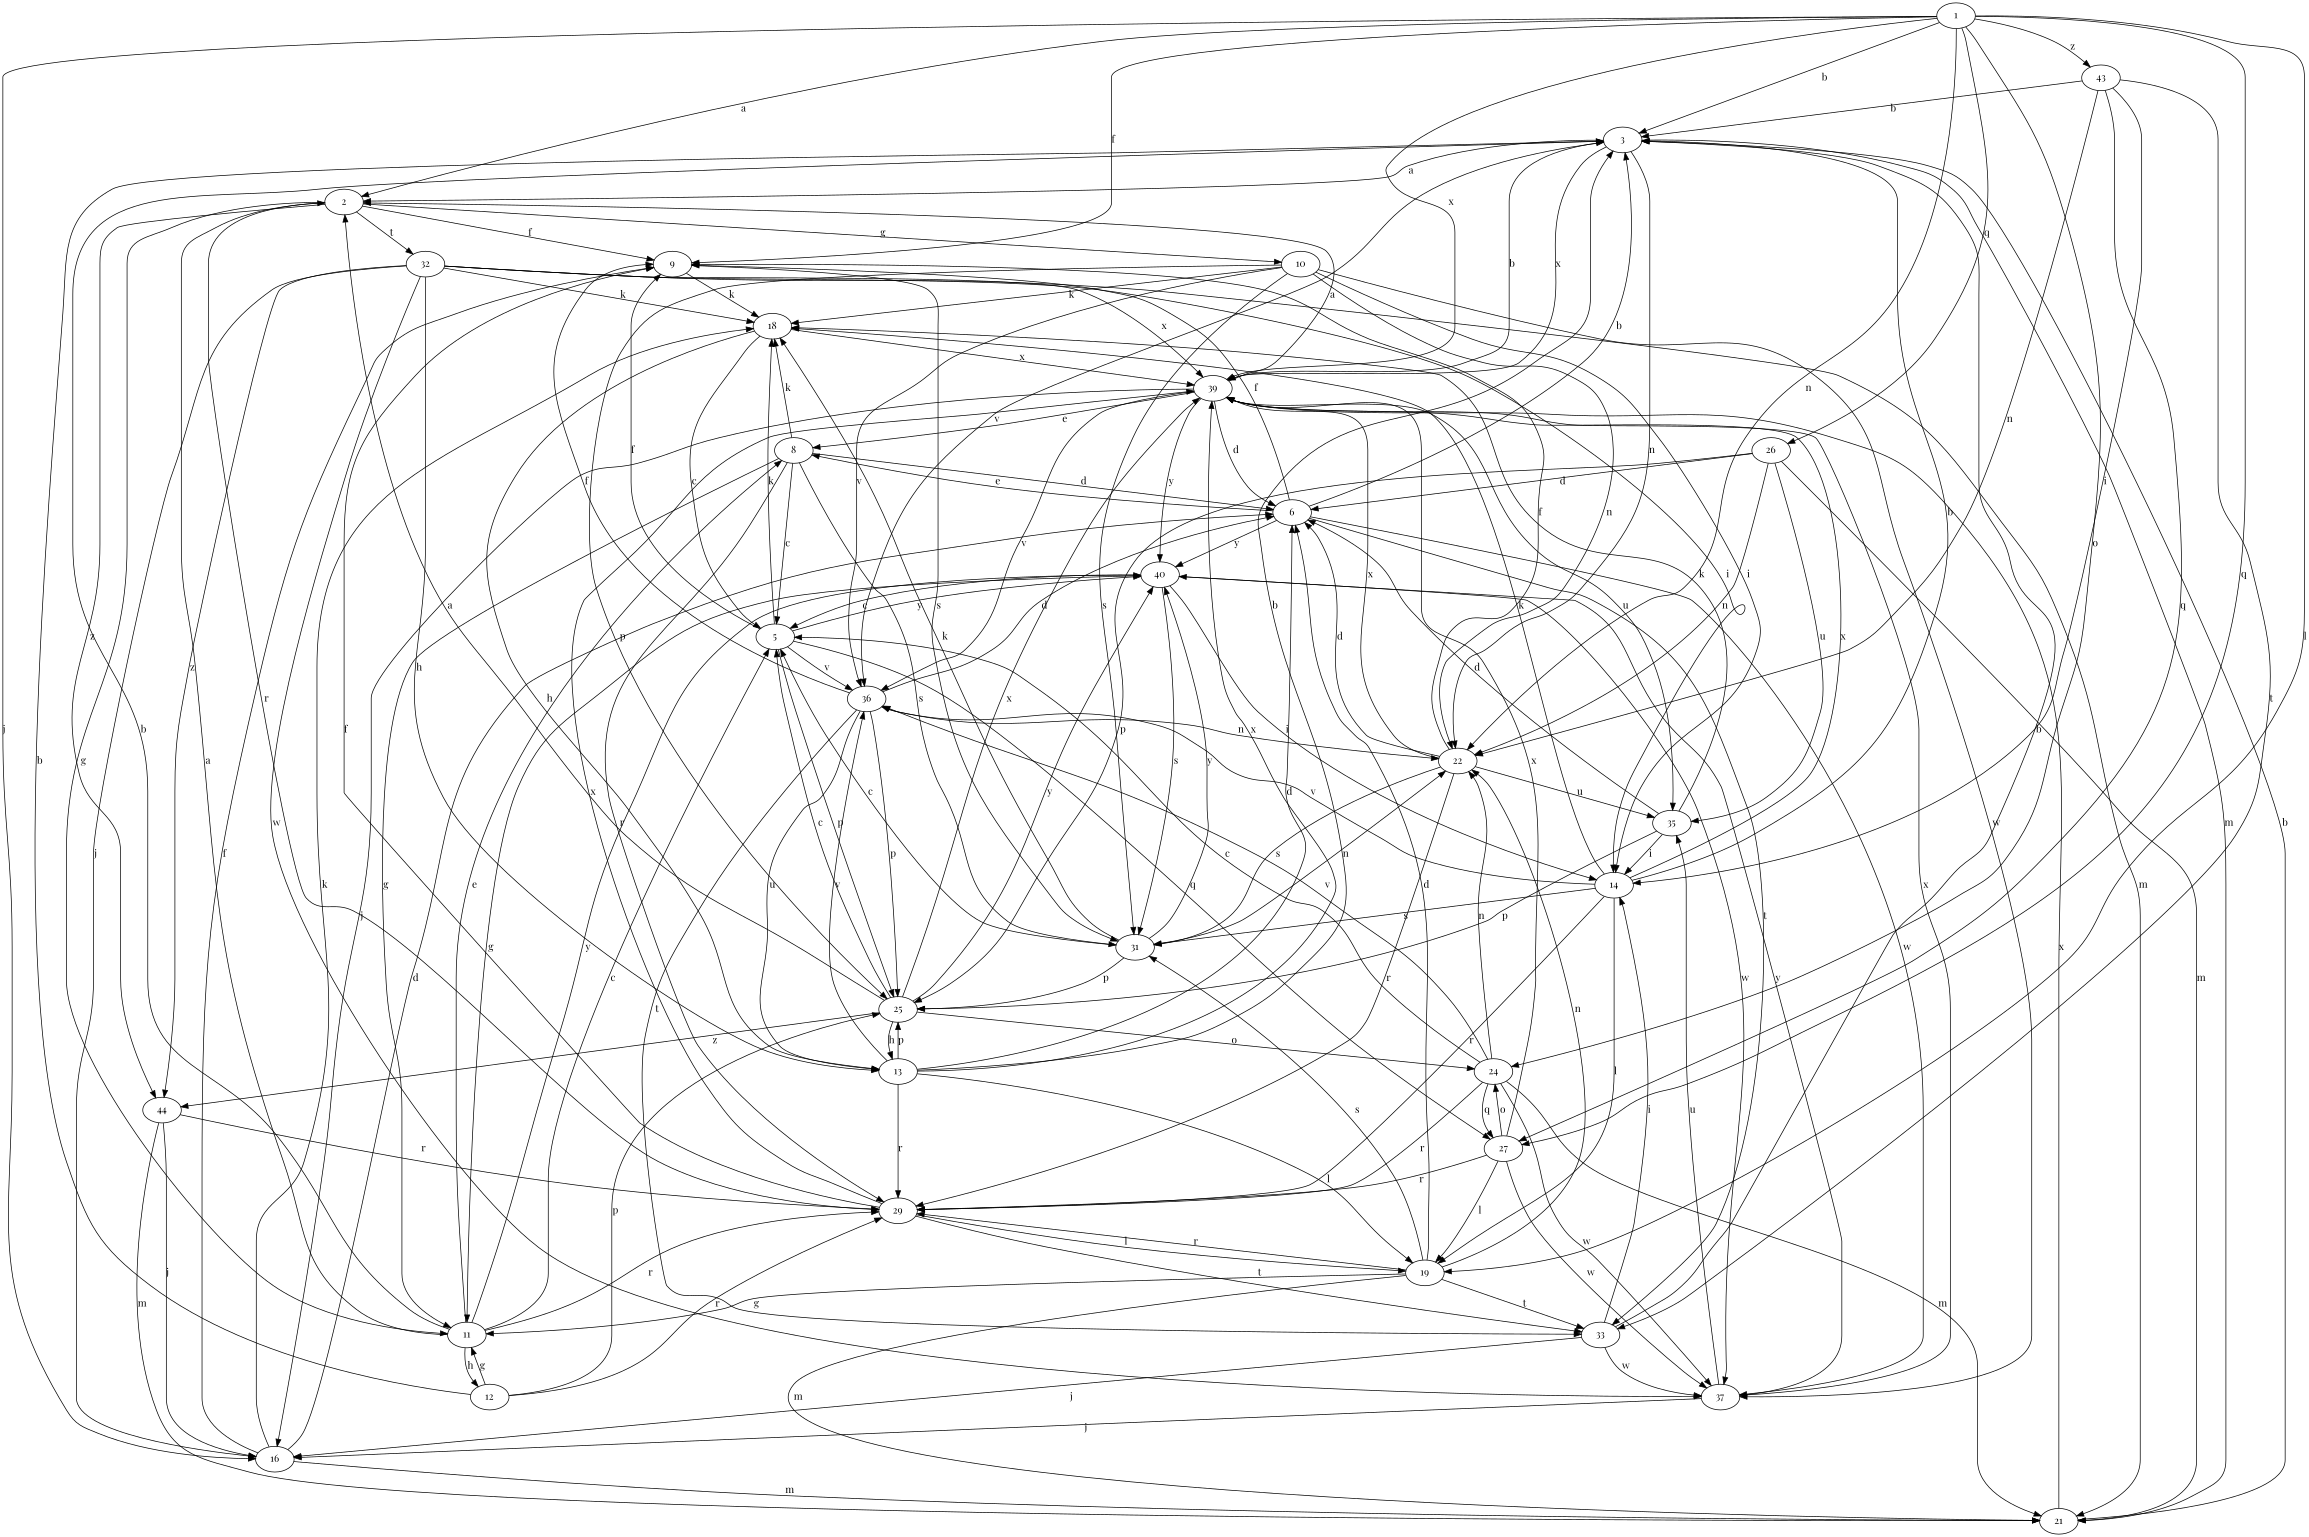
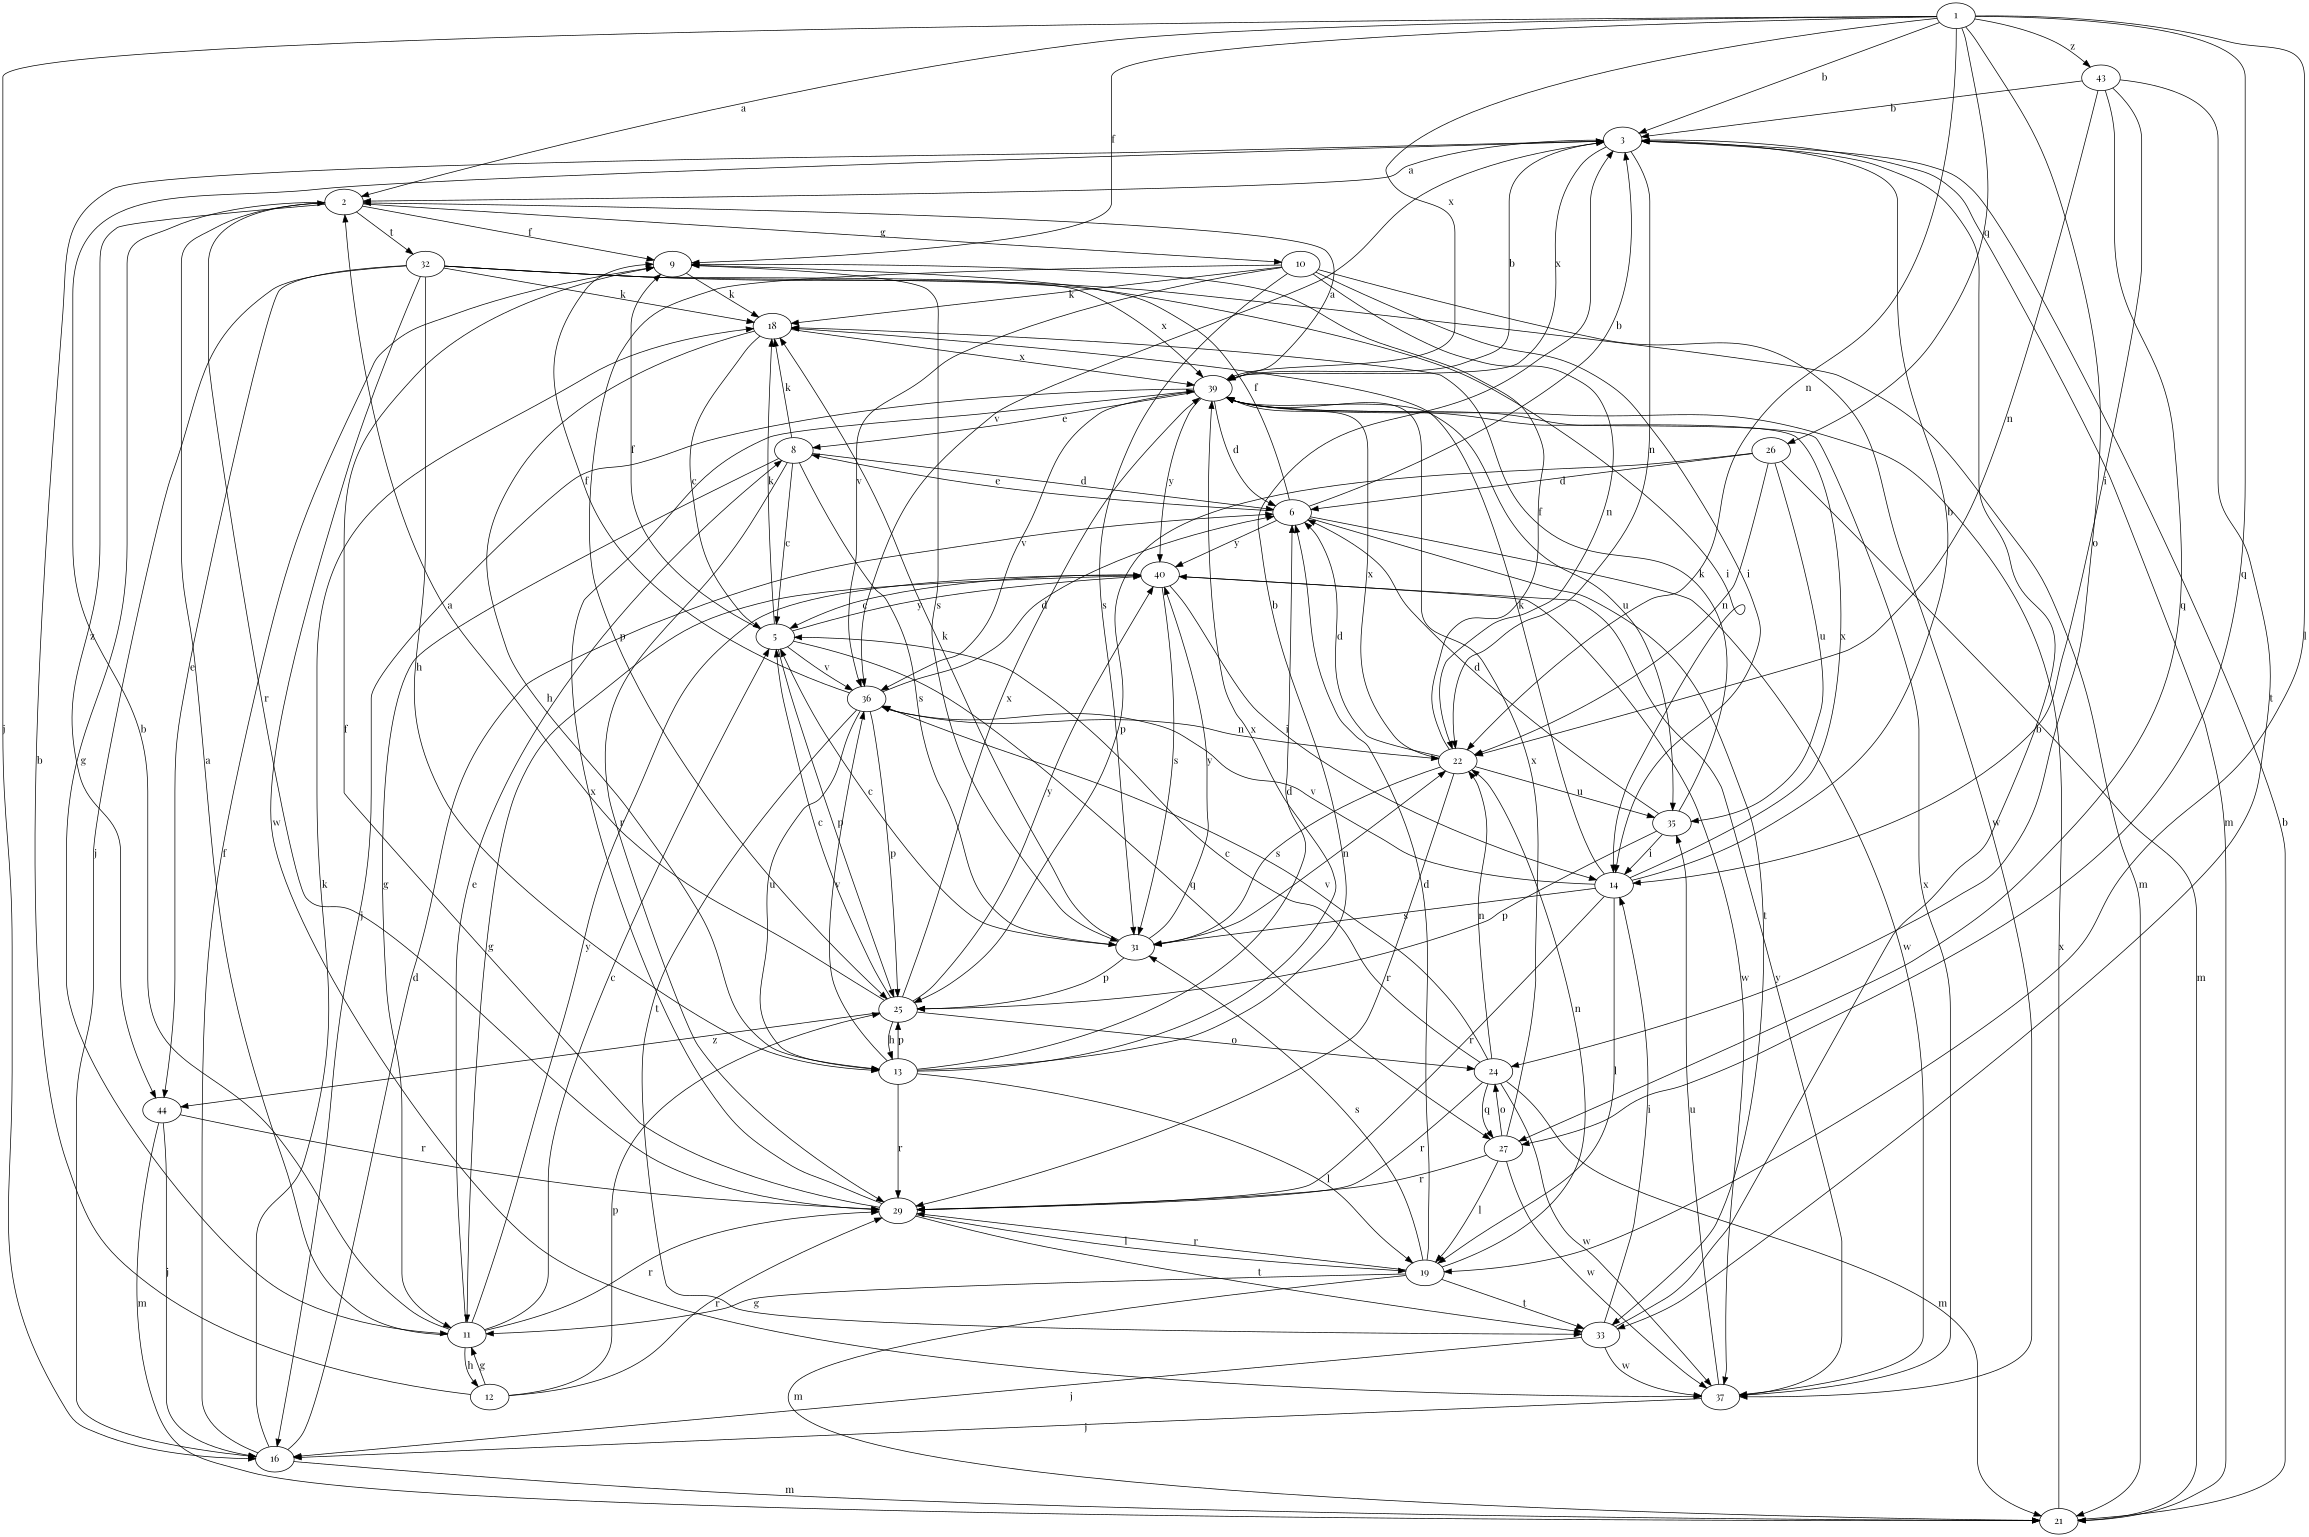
  strict digraph {
    fontname="Playfair Display"
    node [fontname="Playfair Display"]
    edge [fontname="Playfair Display"]
    3
    2
    22
    39
    21
    36
    18
    5
    13
    1
    9
    16
    19
    24
    26
    27
    43
    10
    11
    29
    32
    44
    31
    6
    33
    35
    37
    25
    40
    8
    14
    12
    3 -> 2 [label=a]
    3 -> 22 [label=n]
    3 -> 39 [label=x]
    3 -> 21 [label=m]
    3 -> 36 [label=v]
    2 -> 9 [label=f]
    2 -> 10 [label=g]
    2 -> 11 [label=g]
    2 -> 29 [label=r]
    2 -> 32 [label=t]
    2 -> 44 [label=z]
    22 -> 39 [label=x]
    22 -> 9 [label=f]
    22 -> 29 [label=r]
    22 -> 31 [label=s]
    22 -> 6 [label=d]
    22 -> 35 [label=u]
    39 -> 3 [label=b]
    39 -> 2 [label=a]
    39 -> 36 [label=v]
    39 -> 16 [label=j]
    39 -> 6 [label=d]
    39 -> 35 [label=u]
    39 -> 40 [label=y]
    39 -> 8 [label=e]
    21 -> 3 [label=b]
    21 -> 39 [label=x]
    36 -> 22 [label=n]
    36 -> 13 [label=u]
    36 -> 9 [label=f]
    36 -> 6 [label=d]
    36 -> 33 [label=t]
    36 -> 25 [label=p]
    18 -> 39 [label=x]
    18 -> 5 [label=c]
    18 -> 13 [label=h]
    5 -> 36 [label=v]
    5 -> 18 [label=k]
    5 -> 9 [label=f]
    5 -> 27 [label=q]
    5 -> 25 [label=p]
    5 -> 40 [label=y]
    13 -> 3 [label=b]
    13 -> 39 [label=x]
    13 -> 36 [label=v]
    13 -> 19 [label=l]
    13 -> 29 [label=r]
    13 -> 6 [label=d]
    13 -> 25 [label=p]
    1 -> 3 [label=b]
    1 -> 2 [label=a]
    1 -> 22 [label=n]
    1 -> 39 [label=x]
    1 -> 9 [label=f]
    1 -> 16 [label=j]
    1 -> 19 [label=l]
    1 -> 24 [label=o]
    1 -> 26 [label=q]
    1 -> 27 [label=q]
    1 -> 43 [label=z]
    9 -> 18 [label=k]
    9 -> 31 [label=s]
    16 -> 21 [label=m]
    16 -> 18 [label=k]
    16 -> 9 [label=f]
    16 -> 6 [label=d]
    19 -> 22 [label=n]
    19 -> 21 [label=m]
    19 -> 11 [label=g]
    19 -> 29 [label=r]
    19 -> 31 [label=s]
    19 -> 6 [label=d]
    19 -> 33 [label=t]
    24 -> 22 [label=n]
    24 -> 21 [label=m]
    24 -> 36 [label=v]
    24 -> 5 [label=c]
    24 -> 27 [label=q]
    24 -> 29 [label=r]
    24 -> 37 [label=w]
    26 -> 22 [label=n]
    26 -> 21 [label=m]
    26 -> 6 [label=d]
    26 -> 35 [label=u]
    26 -> 25 [label=p]
    27 -> 39 [label=x]
    27 -> 19 [label=l]
    27 -> 24 [label=o]
    27 -> 29 [label=r]
    27 -> 37 [label=w]
    43 -> 3 [label=b]
    43 -> 22 [label=n]
    43 -> 27 [label=q]
    43 -> 33 [label=t]
    43 -> 14 [label=i]
    10 -> 22 [label=n]
    10 -> 36 [label=v]
    10 -> 18 [label=k]
    10 -> 31 [label=s]
    10 -> 37 [label=w]
    10 -> 25 [label=p]
    10 -> 14 [label=i]
    11 -> 3 [label=b]
    11 -> 2 [label=a]
    11 -> 5 [label=c]
    11 -> 29 [label=r]
    11 -> 40 [label=y]
    11 -> 8 [label=e]
    11 -> 12 [label=h]
    29 -> 39 [label=x]
    29 -> 9 [label=f]
    29 -> 19 [label=l]
    29 -> 33 [label=t]
    32 -> 39 [label=x]
    32 -> 21 [label=m]
    32 -> 18 [label=k]
    32 -> 13 [label=h]
    32 -> 16 [label=j]
-   32 -> 44 [label=z]
+   32 -> 44 [label=e]
    32 -> 37 [label=w]
    32 -> 14 [label=i]
    44 -> 21 [label=m]
    44 -> 16 [label=j]
    44 -> 29 [label=r]
    31 -> 22 [label=n]
    31 -> 18 [label=k]
    31 -> 5 [label=c]
    31 -> 25 [label=p]
    31 -> 40 [label=y]
    6 -> 3 [label=b]
    6 -> 9 [label=f]
    6 -> 33 [label=t]
    6 -> 37 [label=w]
    6 -> 40 [label=y]
    6 -> 8 [label=e]
    33 -> 3 [label=b]
    33 -> 16 [label=j]
    33 -> 37 [label=w]
    33 -> 14 [label=i]
    35 -> 18 [label=k]
    35 -> 6 [label=d]
    35 -> 25 [label=p]
    35 -> 14 [label=i]
    37 -> 39 [label=x]
    37 -> 16 [label=j]
    37 -> 35 [label=u]
    37 -> 40 [label=y]
    25 -> 2 [label=a]
    25 -> 39 [label=x]
    25 -> 5 [label=c]
    25 -> 13 [label=h]
    25 -> 24 [label=o]
    25 -> 44 [label=z]
    25 -> 40 [label=y]
    40 -> 5 [label=c]
    40 -> 11 [label=g]
    40 -> 31 [label=s]
    40 -> 37 [label=w]
    40 -> 14 [label=i]
    8 -> 18 [label=k]
    8 -> 5 [label=c]
    8 -> 11 [label=g]
    8 -> 29 [label=r]
    8 -> 31 [label=s]
    8 -> 6 [label=d]
    14 -> 3 [label=b]
    14 -> 39 [label=x]
    14 -> 36 [label=v]
    14 -> 18 [label=k]
    14 -> 19 [label=l]
    14 -> 29 [label=r]
    14 -> 31 [label=s]
    12 -> 3 [label=b]
    12 -> 11 [label=g]
    12 -> 29 [label=r]
    12 -> 25 [label=p]
  }
